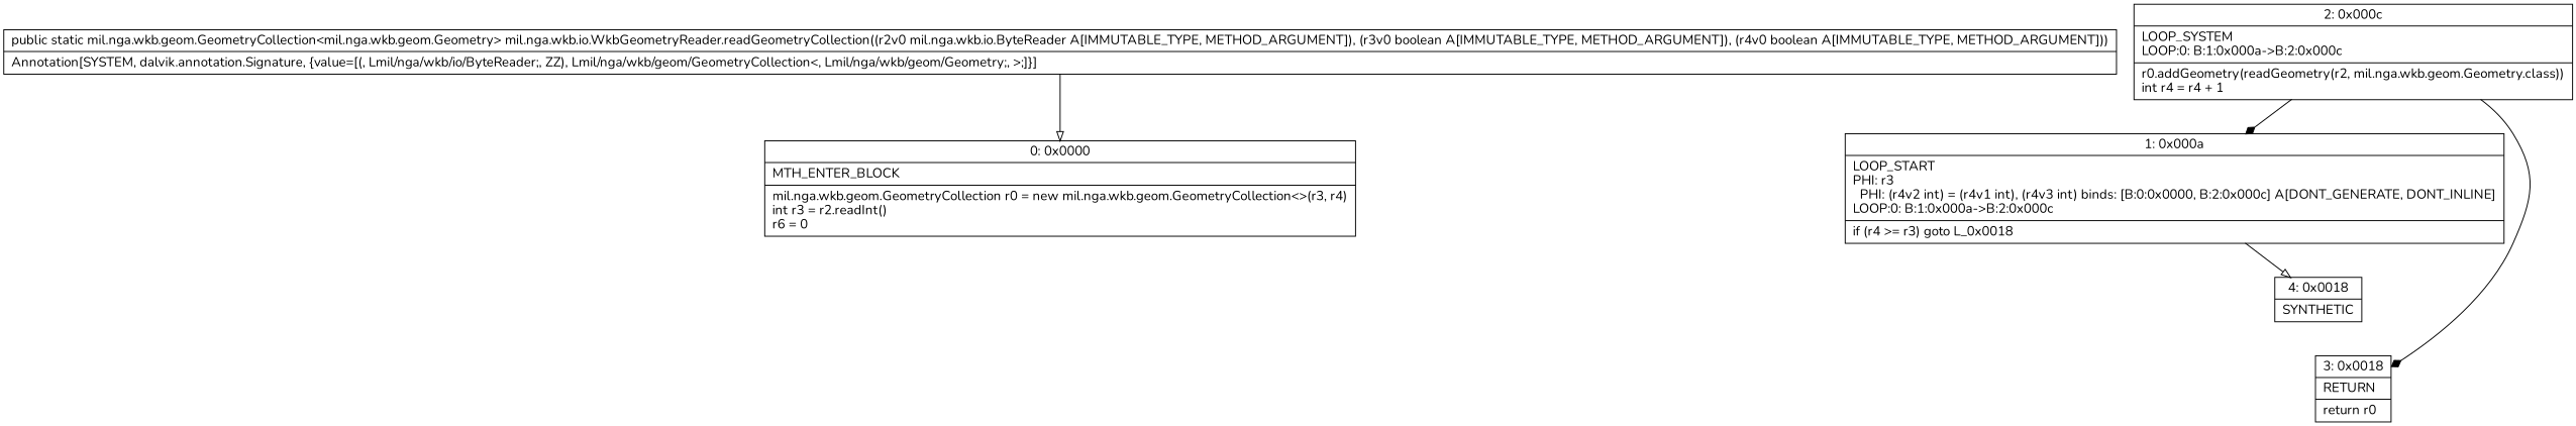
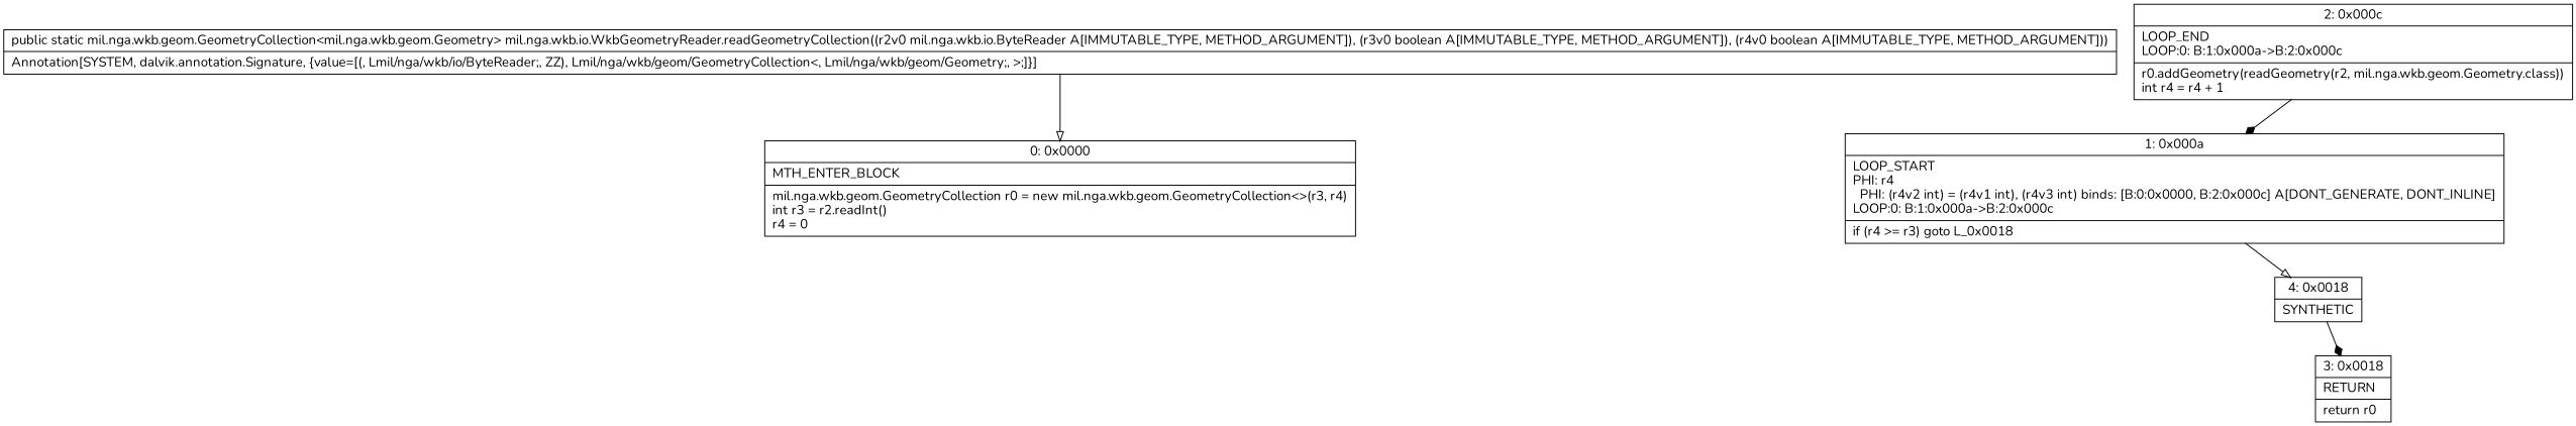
  digraph {
    fontname=Nunito
    node [fontname=Nunito shape=record]
    edge [arrowhead=onormal fontname=Nunito]
-   n1 [label="{0\:\ 0x0000|MTH_ENTER_BLOCK\l|mil.nga.wkb.geom.GeometryCollection r0 = new mil.nga.wkb.geom.GeometryCollection\<\>(r3, r4)\lint r3 = r2.readInt()\lr6 = 0\l}"]
-   n2 [label="{1\:\ 0x000a|LOOP_START\lPHI: r3 \l  PHI: (r4v2 int) = (r4v1 int), (r4v3 int) binds: [B:0:0x0000, B:2:0x000c] A[DONT_GENERATE, DONT_INLINE]\lLOOP:0: B:1:0x000a\-\>B:2:0x000c\l|if (r4 \>= r3) goto L_0x0018\l}"]
+   n1 [label="{0\:\ 0x0000|MTH_ENTER_BLOCK\l|mil.nga.wkb.geom.GeometryCollection r0 = new mil.nga.wkb.geom.GeometryCollection\<\>(r3, r4)\lint r3 = r2.readInt()\lr4 = 0\l}"]
+   n2 [label="{1\:\ 0x000a|LOOP_START\lPHI: r4 \l  PHI: (r4v2 int) = (r4v1 int), (r4v3 int) binds: [B:0:0x0000, B:2:0x000c] A[DONT_GENERATE, DONT_INLINE]\lLOOP:0: B:1:0x000a\-\>B:2:0x000c\l|if (r4 \>= r3) goto L_0x0018\l}"]
    n3 [label="{4\:\ 0x0018|SYNTHETIC\l}"]
-   n4 [label="{2\:\ 0x000c|LOOP_SYSTEM\lLOOP:0: B:1:0x000a\-\>B:2:0x000c\l|r0.addGeometry(readGeometry(r2, mil.nga.wkb.geom.Geometry.class))\lint r4 = r4 + 1\l}"]
+   n4 [label="{2\:\ 0x000c|LOOP_END\lLOOP:0: B:1:0x000a\-\>B:2:0x000c\l|r0.addGeometry(readGeometry(r2, mil.nga.wkb.geom.Geometry.class))\lint r4 = r4 + 1\l}"]
    n5 [label="{3\:\ 0x0018|RETURN\l|return r0\l}"]
    n6 [label="{public static mil.nga.wkb.geom.GeometryCollection\<mil.nga.wkb.geom.Geometry\> mil.nga.wkb.io.WkbGeometryReader.readGeometryCollection((r2v0 mil.nga.wkb.io.ByteReader A[IMMUTABLE_TYPE, METHOD_ARGUMENT]), (r3v0 boolean A[IMMUTABLE_TYPE, METHOD_ARGUMENT]), (r4v0 boolean A[IMMUTABLE_TYPE, METHOD_ARGUMENT]))  | Annotation[SYSTEM, dalvik.annotation.Signature, \{value=[(, Lmil\/nga\/wkb\/io\/ByteReader;, ZZ), Lmil\/nga\/wkb\/geom\/GeometryCollection\<, Lmil\/nga\/wkb\/geom\/Geometry;, \>;]\}]\l}"]
    n2 -> n3
-   n4 -> n5 [arrowhead=diamond]
+   n3 -> n5 [arrowhead=diamond]
    n4 -> n2 [arrowhead=diamond]
    n6 -> n1
  }
